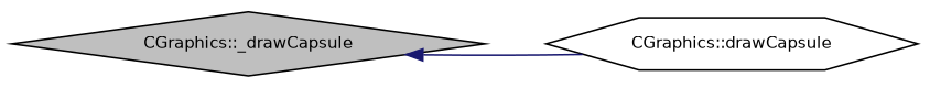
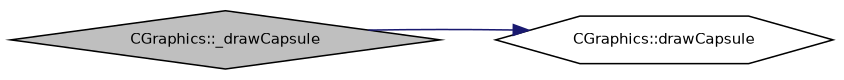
  digraph {
    rankdir=LR
    fontname="DejaVu Sans"
    node [color=black fontname="DejaVu Sans" fontsize=10 style=filled]
    n1 [fillcolor=grey75 fontcolor=black height=0.2 label="CGraphics::_drawCapsule" shape=diamond width=0.4]
    n2 [fillcolor=white height=0.2 label="CGraphics::drawCapsule" shape=hexagon width=0.4]
-   n1 -> n2 [color=midnightblue dir=back fontname="DejaVu Sans" fontsize=10 labelfontname=Helvetica labelfontsize=10 style=solid]
+   n2 -> n1 [color=midnightblue dir=back fontname="DejaVu Sans" fontsize=10 labelfontname=Helvetica labelfontsize=10 style=solid]
  }
